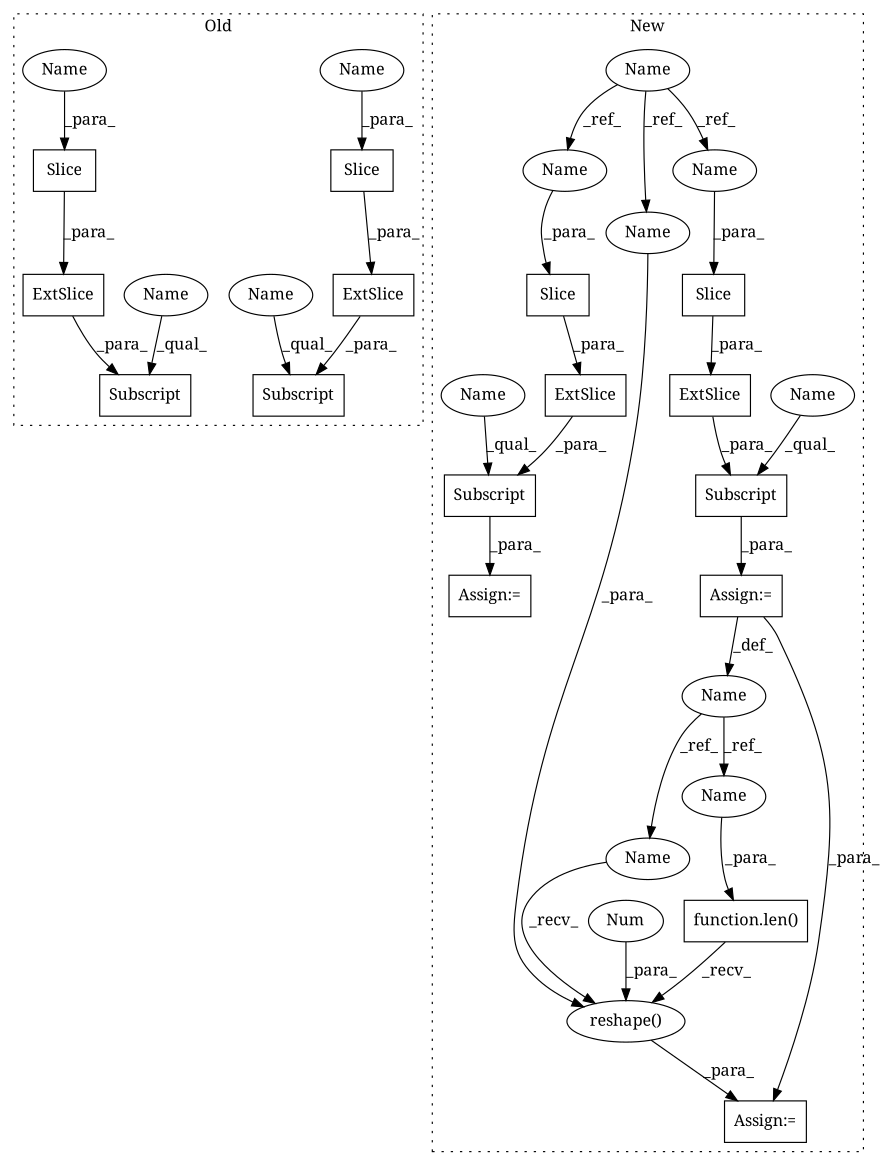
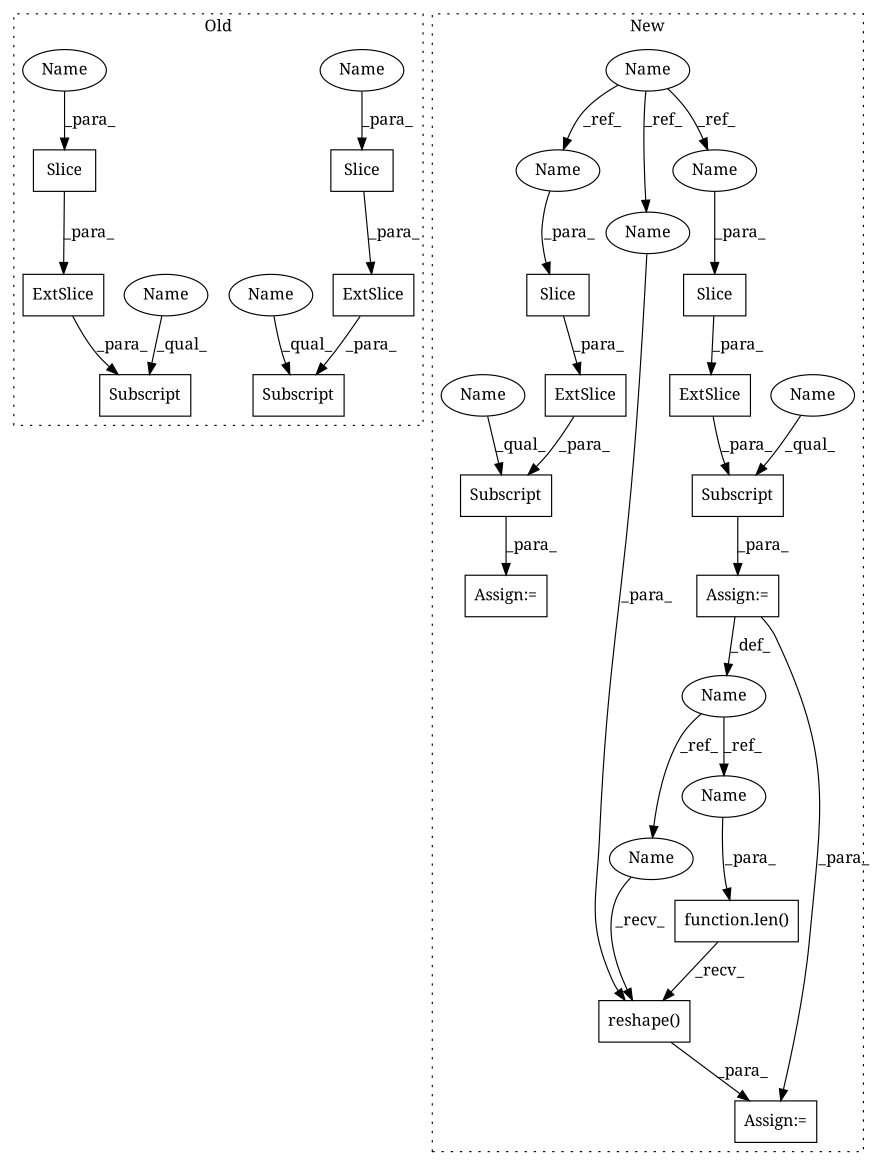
  digraph {
    fontname="Noto Serif"
    node [a=87 fontname="Noto Serif" l=5 s=3535 shape=box]
    edge [fontname="Noto Serif"]
    n1 [a=80 l=1 label=Slice s=3544]
    n2 [a=63 l="20,0" label=Subscript s="3535,0"]
    n3 [a=85 label=ExtSlice]
    n4 [a=63 l="20,0" label=Subscript s="3447,0"]
    n5 [a=85 label=ExtSlice s=3447]
    n6 [a=80 l=9 label=Slice s=3456]
    n7 [l=9 label=Name s=3456 shape=ellipse]
    n8 [l=9 label=Name s=3545 shape=ellipse]
    n9 [label=Name s=3447 shape=ellipse]
    n10 [label=Name shape=ellipse]
    n11 [a=85 label=ExtSlice s=4012]
    n12 [a=63 l="24,0" label=Subscript s="4012,0"]
    n13 [a=80 l=1 label=Slice s=4021]
    n14 [l=13 label=Name s=3919 shape=ellipse]
-   n15 [a=75 l="23,1" label="reshape()" s="4112,4171" shape=ellipse]
+   n15 [a=75 l="23,1" label="reshape()" s="4112,4171"]
    n16 [a=63 l="24,0" label=Subscript s="4062,0"]
    n17 [l=14 label=Name s=4045 shape=ellipse]
    n18 [a=75 l="4,1" label="function.len()" s="4135,4153"]
    n19 [a=85 label=ExtSlice s=4062]
-   n20 [a=76 l=2 label=Num s=4169 shape=ellipse]
    n21 [a=68 l=3 label="Assign:=" s=4109]
    n22 [a=68 l=3 label="Assign:=" s=4009]
    n23 [a=68 l=3 label="Assign:=" s=4059]
    n24 [a=80 l=13 label=Slice s=4071]
    n25 [l=14 label=Name s=4112 shape=ellipse]
    n26 [l=14 label=Name s=4139 shape=ellipse]
    n27 [label=Name s=4012 shape=ellipse]
    n28 [label=Name s=4062 shape=ellipse]
    n29 [l=13 label=Name s=4022 shape=ellipse]
    n30 [l=13 label=Name s=4155 shape=ellipse]
    n31 [l=13 label=Name s=4071 shape=ellipse]
    subgraph cluster_1 {
      label=Old
      style=dotted
      n1
      n2
      n3
      n4
      n5
      n6
      n7
      n8
      n9
      n10
    }
    subgraph cluster_2 {
      label=New
      style=dotted
      n11
      n12
      n13
      n14
      n15
      n16
      n17
      n18
      n19
-     n20
      n21
      n22
      n23
      n24
      n25
      n26
      n27
      n28
      n29
      n30
      n31
    }
    n1 -> n3 [label=_para_]
    n3 -> n2 [label=_para_]
    n5 -> n4 [label=_para_]
    n6 -> n5 [label=_para_]
    n7 -> n6 [label=_para_]
    n8 -> n1 [label=_para_]
    n9 -> n4 [label=_qual_]
    n10 -> n2 [label=_qual_]
    n11 -> n12 [label=_para_]
    n12 -> n22 [label=_para_]
    n13 -> n11 [label=_para_]
    n14 -> n29 [label=_ref_]
    n14 -> n30 [label=_ref_]
    n14 -> n31 [label=_ref_]
    n15 -> n21 [label=_para_]
    n16 -> n23 [label=_para_]
    n17 -> n25 [label=_ref_]
    n17 -> n26 [label=_ref_]
    n18 -> n15 [label=_recv_]
    n19 -> n16 [label=_para_]
-   n20 -> n15 [label=_para_]
    n23 -> n17 [label=_def_]
    n23 -> n21 [label=_para_]
    n24 -> n19 [label=_para_]
    n25 -> n15 [label=_recv_]
    n26 -> n18 [label=_para_]
    n27 -> n12 [label=_qual_]
    n28 -> n16 [label=_qual_]
    n29 -> n13 [label=_para_]
    n30 -> n15 [label=_para_]
    n31 -> n24 [label=_para_]
  }
